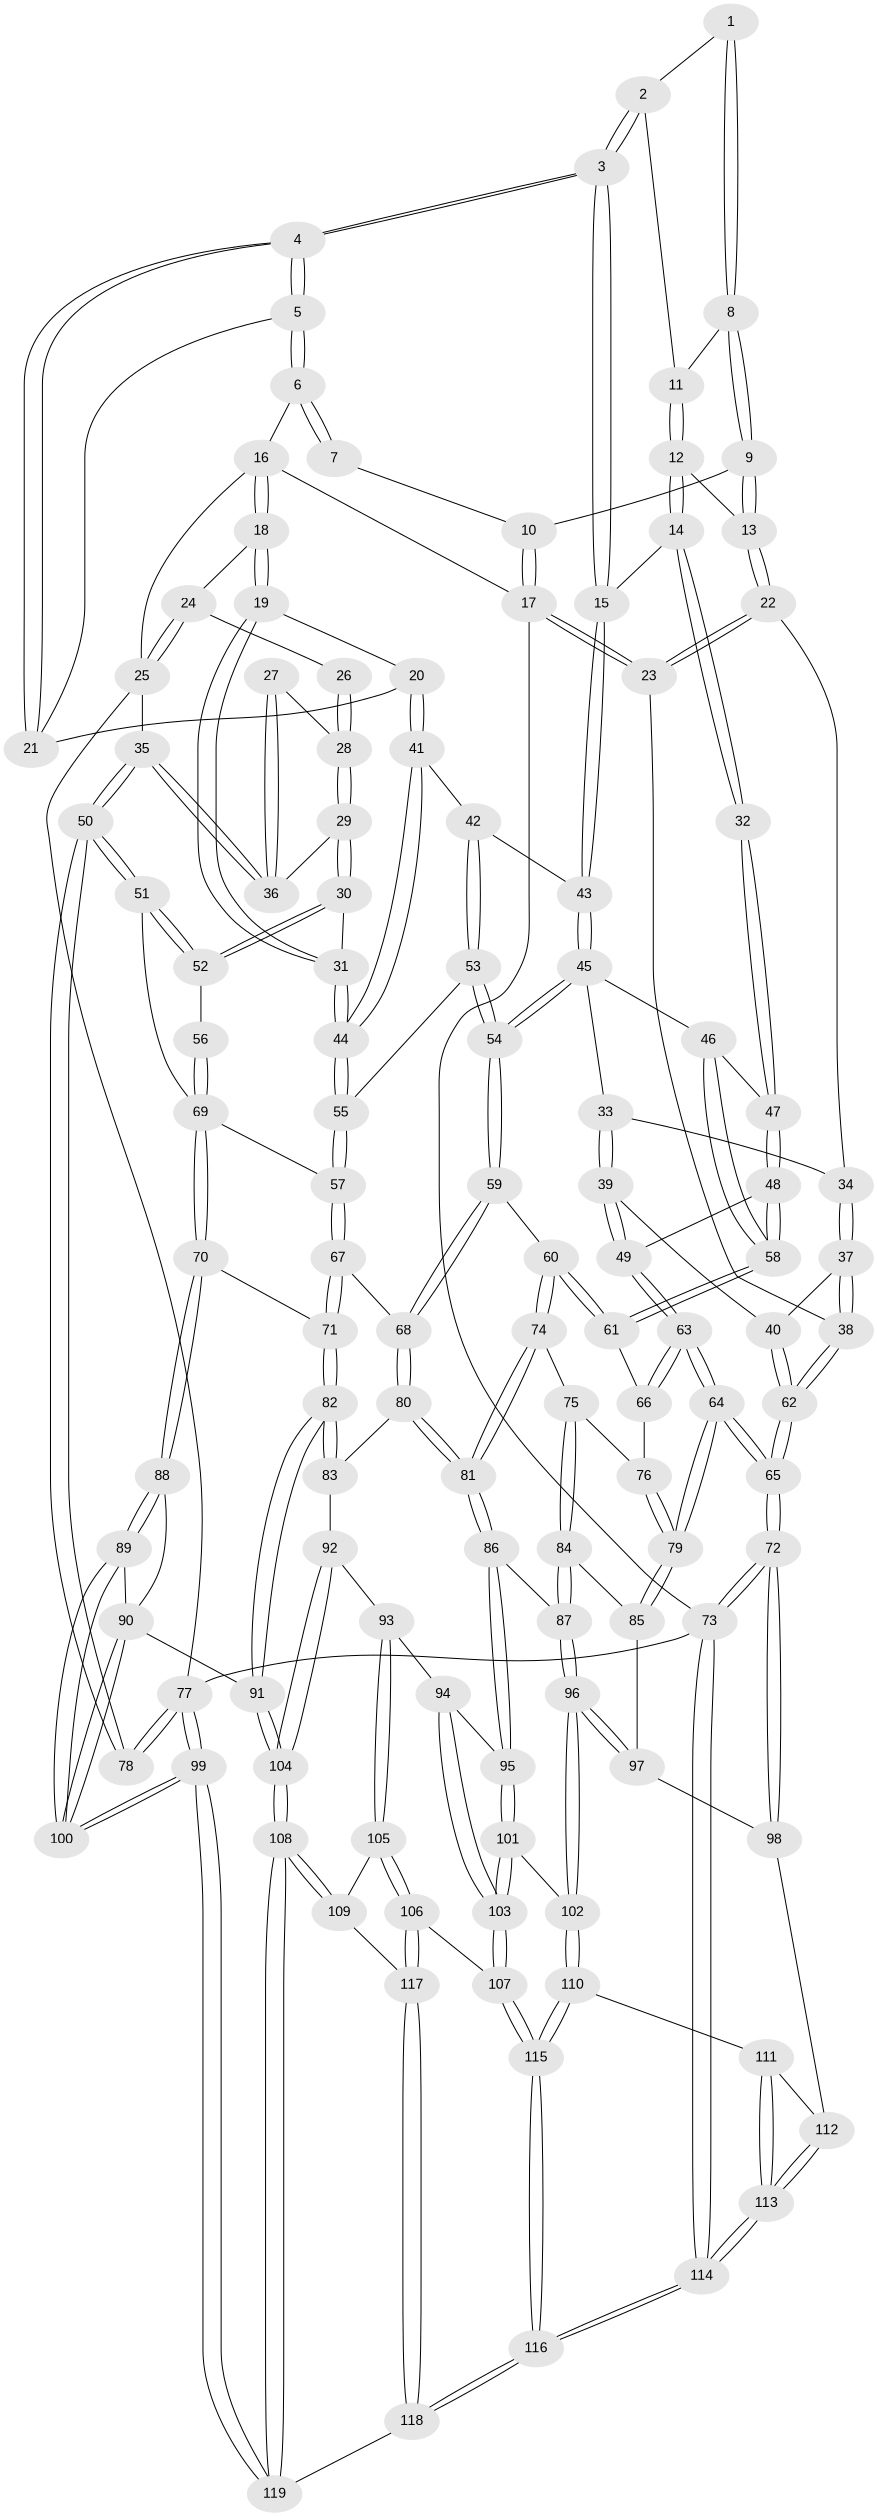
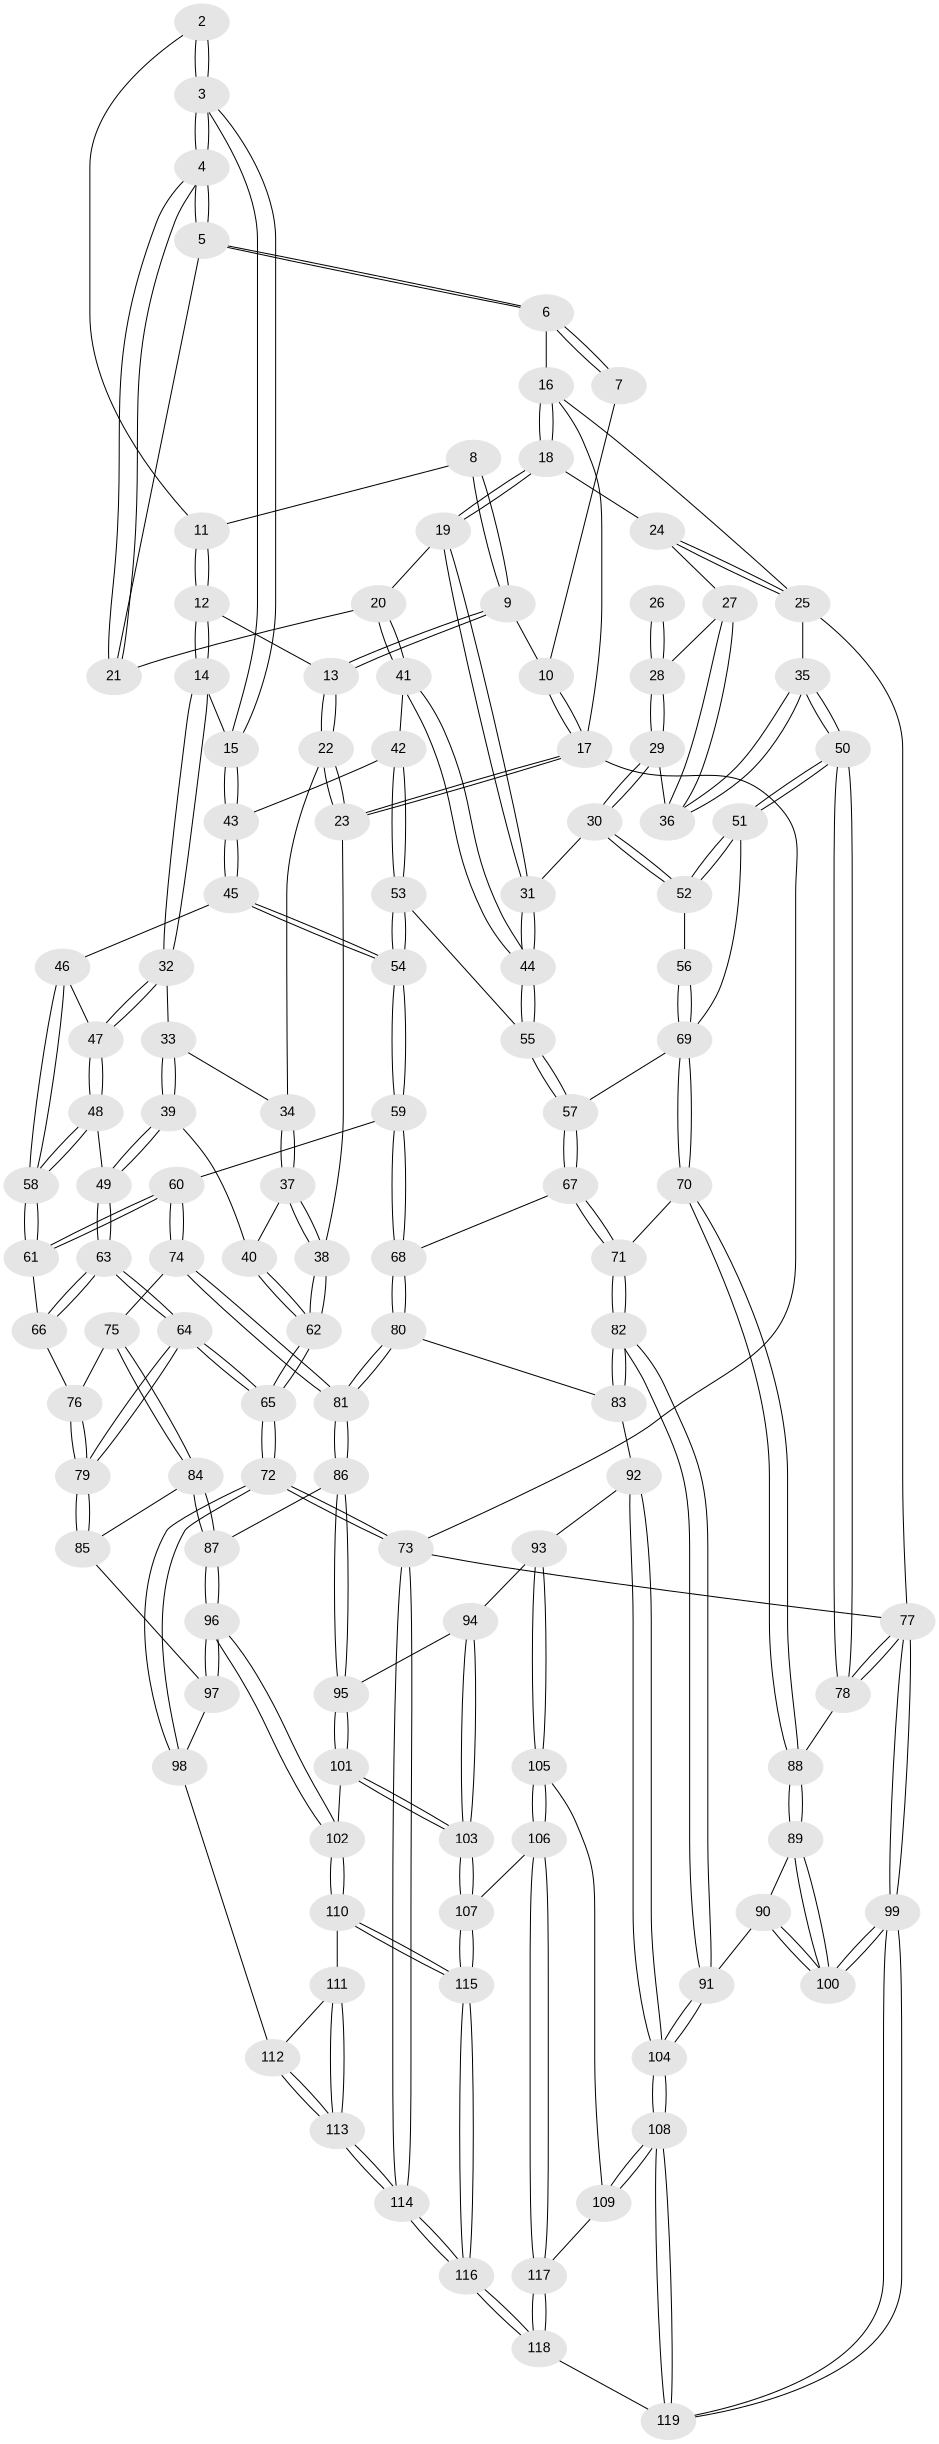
  graph {
    fontname="Liberation Sans"
    node [color=gray90 fontname="Liberation Sans" style=filled]
    edge [fontname="Liberation Sans"]
-   1
    2
    8
    3
    11
    9
    4
    15
    12
    5
    21
    43
    6
    7
    16
    10
    17
    18
    25
    13
    22
    23
    73
    14
    32
    34
    33
    47
    45
    19
    24
    35
    77
    38
    114
    20
    31
    26
    28
    41
    44
    42
    37
    62
    27
    36
    50
    78
    99
    29
    30
    52
    56
    55
    39
    48
    40
    49
    51
    65
    63
    53
    54
    46
    57
    58
    59
    61
    66
    64
    69
    88
    70
    60
    68
    67
    71
    74
    80
    75
    81
    76
    72
    79
    85
    98
    82
    83
    89
    91
    112
    116
    84
    86
    87
    100
    119
    97
    92
    95
    104
    93
    96
    101
    102
    90
    108
    94
    105
    103
    106
    109
    107
    110
    113
    115
    111
    117
    118
-   1 -- 2
-   1 -- 8
-   1 -- 8
    2 -- 3
    2 -- 3
    2 -- 11
    8 -- 11
    8 -- 9
    8 -- 9
    3 -- 4
    3 -- 4
    3 -- 15
    3 -- 15
    11 -- 12
    11 -- 12
    9 -- 10
    9 -- 13
    9 -- 13
    4 -- 5
    4 -- 5
    4 -- 21
    4 -- 21
    15 -- 43
    15 -- 43
    12 -- 13
    12 -- 14
    12 -- 14
    5 -- 21
    5 -- 6
    5 -- 6
    43 -- 45
    43 -- 45
    6 -- 7
    6 -- 7
    6 -- 16
    7 -- 10
    16 -- 17
    16 -- 18
    16 -- 18
    16 -- 25
    10 -- 17
    10 -- 17
    17 -- 23
    17 -- 23
    17 -- 73
    18 -- 19
    18 -- 19
    18 -- 24
    25 -- 35
    25 -- 77
    13 -- 22
    13 -- 22
    22 -- 23
    22 -- 23
    22 -- 34
    23 -- 38
    73 -- 77
    73 -- 114
    73 -- 114
    14 -- 15
    14 -- 32
    14 -- 32
-   45 -- 33
+   32 -- 33
    32 -- 47
    32 -- 47
    34 -- 37
    34 -- 37
    33 -- 34
    33 -- 39
    33 -- 39
    47 -- 48
    47 -- 48
    45 -- 54
    45 -- 54
    45 -- 46
    19 -- 20
    19 -- 31
    19 -- 31
    24 -- 25
    24 -- 25
-   24 -- 26
+   24 -- 27
    35 -- 36
    35 -- 36
    35 -- 50
    35 -- 50
    77 -- 78
    77 -- 78
    77 -- 99
    77 -- 99
    38 -- 62
    38 -- 62
    114 -- 116
    114 -- 116
    20 -- 21
    20 -- 41
    20 -- 41
    31 -- 44
    31 -- 44
    26 -- 28
    26 -- 28
    28 -- 29
    28 -- 29
    41 -- 44
    41 -- 44
    41 -- 42
    44 -- 55
    44 -- 55
    42 -- 43
    42 -- 53
    42 -- 53
    37 -- 38
    37 -- 38
    37 -- 40
    62 -- 65
    62 -- 65
    27 -- 28
    27 -- 36
    27 -- 36
    50 -- 78
    50 -- 78
    50 -- 51
    50 -- 51
-   90 -- 88
+   78 -- 88
    99 -- 100
    99 -- 100
    99 -- 119
    99 -- 119
    29 -- 36
    29 -- 30
    29 -- 30
    30 -- 31
    30 -- 52
    30 -- 52
    52 -- 56
    56 -- 69
    56 -- 69
    55 -- 57
    55 -- 57
    39 -- 40
    39 -- 49
    39 -- 49
    48 -- 49
    48 -- 58
    48 -- 58
    40 -- 62
    40 -- 62
    49 -- 63
    49 -- 63
    51 -- 52
    51 -- 52
    51 -- 69
    65 -- 72
    65 -- 72
    63 -- 66
    63 -- 66
    63 -- 64
    63 -- 64
    53 -- 55
    53 -- 54
    53 -- 54
    54 -- 59
    54 -- 59
    46 -- 47
    46 -- 58
    46 -- 58
    57 -- 67
    57 -- 67
    58 -- 61
    58 -- 61
    59 -- 60
    59 -- 68
    59 -- 68
    61 -- 66
    66 -- 76
    64 -- 65
    64 -- 65
    64 -- 79
    64 -- 79
    69 -- 57
    69 -- 70
    69 -- 70
    88 -- 89
    88 -- 89
    70 -- 88
    70 -- 88
    70 -- 71
    60 -- 61
    60 -- 61
    60 -- 74
    60 -- 74
    68 -- 80
    68 -- 80
    67 -- 68
    67 -- 71
    67 -- 71
    71 -- 82
    71 -- 82
    74 -- 75
    74 -- 81
    74 -- 81
    80 -- 81
    80 -- 81
    80 -- 83
    75 -- 76
    75 -- 84
    75 -- 84
    81 -- 86
    81 -- 86
    76 -- 79
    76 -- 79
    72 -- 73
    72 -- 73
    72 -- 98
    72 -- 98
    79 -- 85
    79 -- 85
    85 -- 97
    98 -- 112
    82 -- 83
    82 -- 83
    82 -- 91
    82 -- 91
    83 -- 92
    89 -- 100
    89 -- 100
    89 -- 90
    91 -- 104
    91 -- 104
    112 -- 113
    112 -- 113
    116 -- 118
    116 -- 118
    84 -- 85
    84 -- 87
    84 -- 87
    86 -- 87
    86 -- 95
    86 -- 95
    87 -- 96
    87 -- 96
    97 -- 98
    92 -- 104
    92 -- 104
    92 -- 93
    95 -- 101
    95 -- 101
    104 -- 108
    104 -- 108
    93 -- 94
    93 -- 105
    93 -- 105
    96 -- 97
    96 -- 97
    96 -- 102
    96 -- 102
    101 -- 102
    101 -- 103
    101 -- 103
    102 -- 110
    102 -- 110
    90 -- 91
    90 -- 100
    90 -- 100
    108 -- 119
    108 -- 119
    108 -- 109
    108 -- 109
    94 -- 95
    94 -- 103
    94 -- 103
    105 -- 106
    105 -- 106
    105 -- 109
    103 -- 107
    103 -- 107
    106 -- 107
    106 -- 117
    106 -- 117
    109 -- 117
    107 -- 115
    107 -- 115
    110 -- 115
    110 -- 115
    110 -- 111
    113 -- 114
    113 -- 114
    115 -- 116
    115 -- 116
    111 -- 112
    111 -- 113
    111 -- 113
    117 -- 118
    117 -- 118
    118 -- 119
  }
